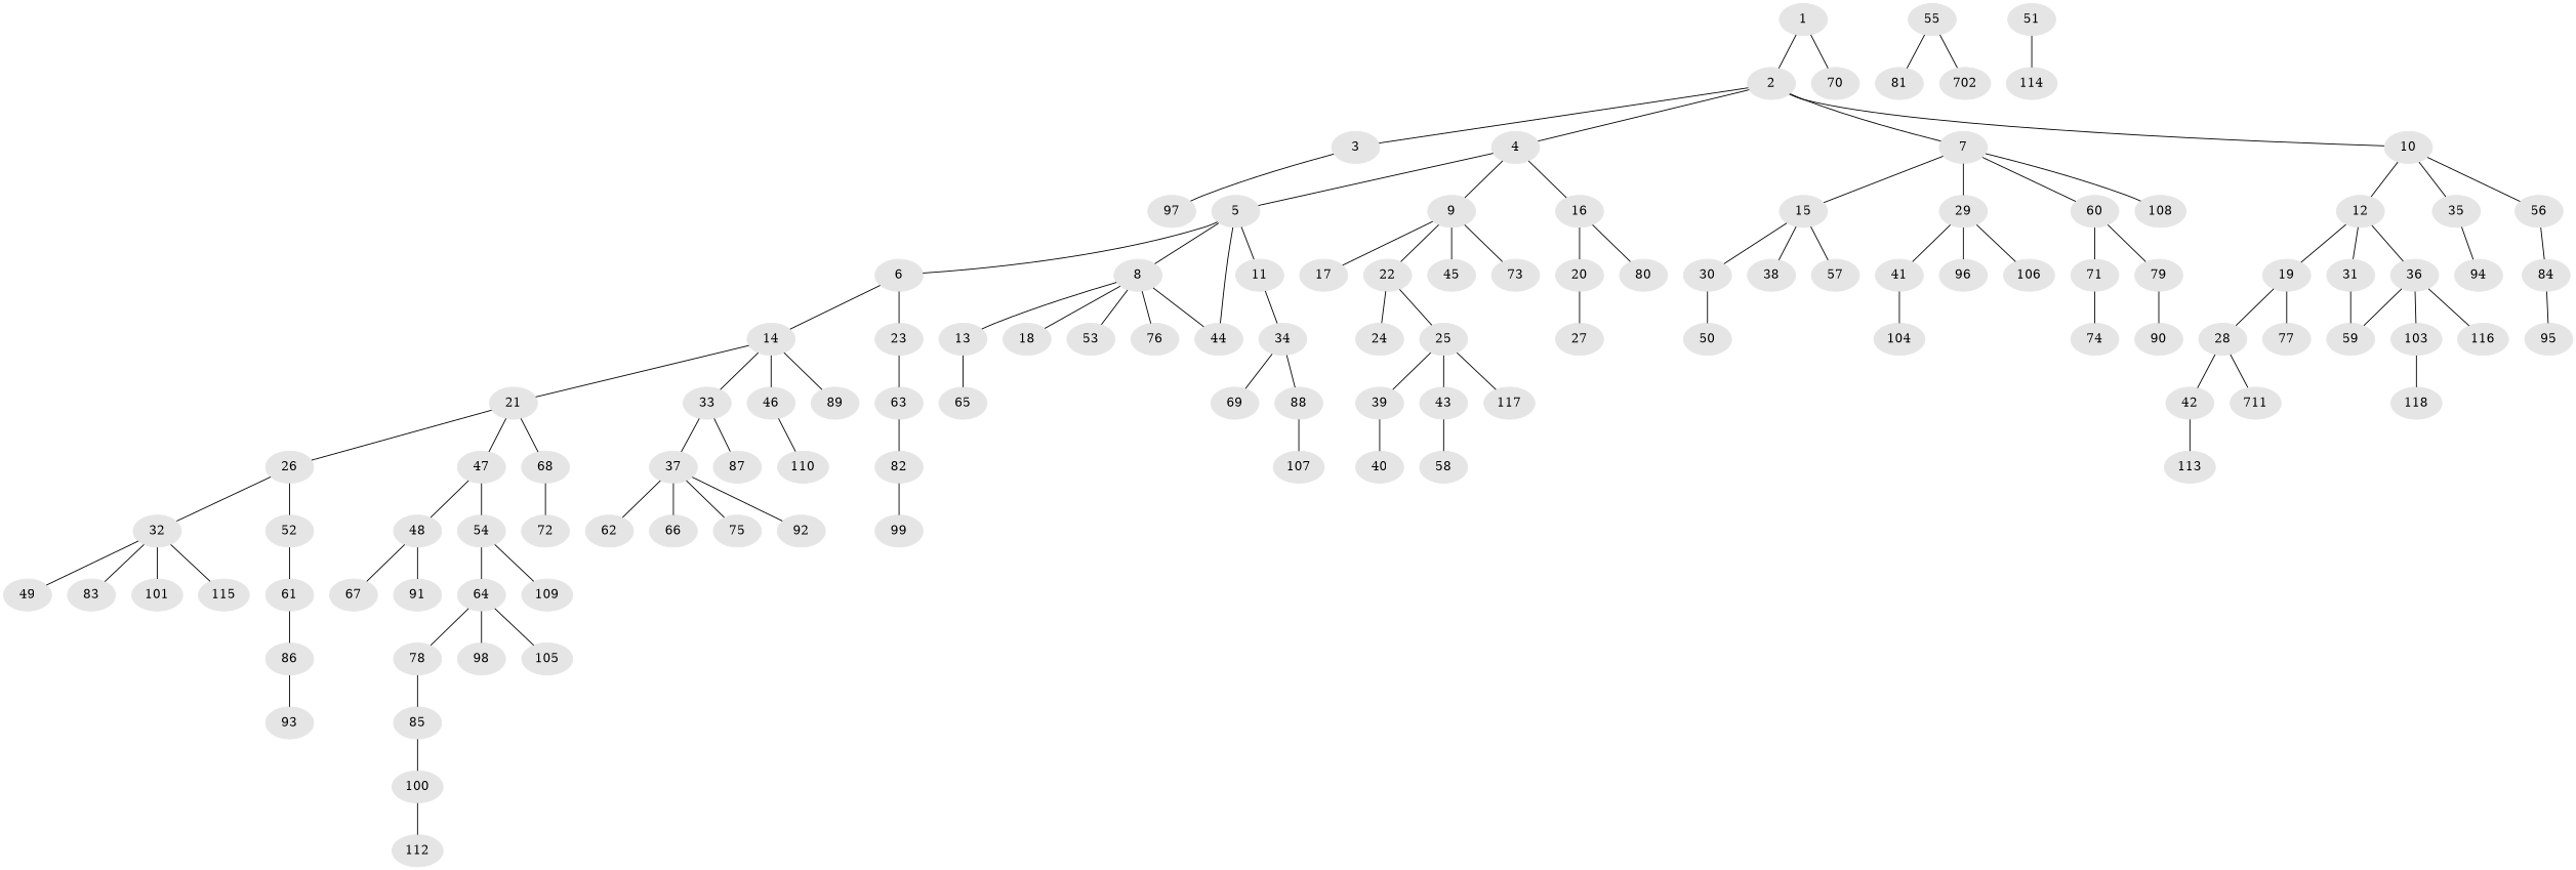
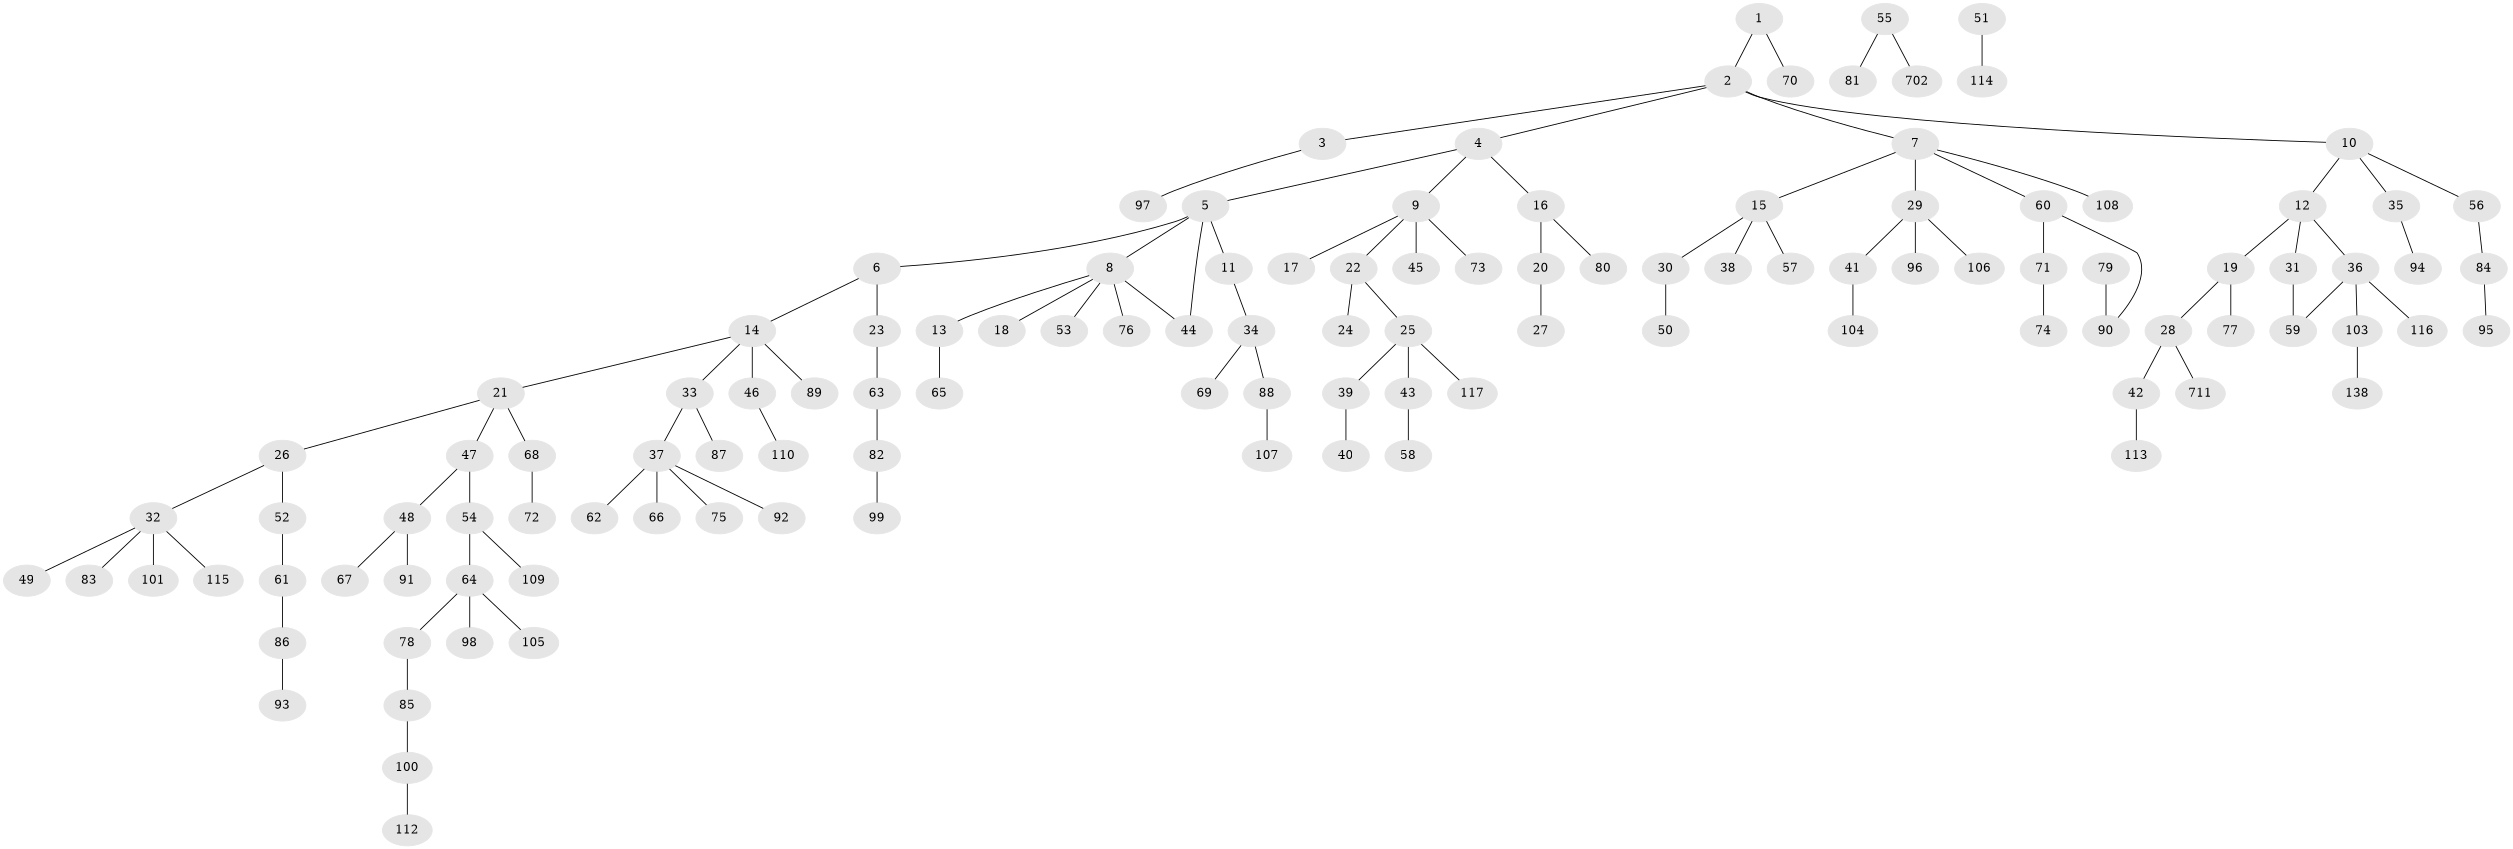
  graph {
    node [color=gray90 style=filled]
    1
    2
    70
    3
    4
    7
    10
    97
    5
    9
    16
    15
    29
    60
    108
    12
    35
    56
    6
    8
    11
    44
    17
    22
    45
    73
    20
    80
    14
    23
    13
    18
    53
    76
    34
    21
    33
    46
    89
    63
    30
    38
    57
    41
    96
    106
    71
    79
    65
    55
    81
    n52 [label=702]
    24
    25
    19
    31
    36
    94
    84
    69
    88
    28
    77
    59
    103
    116
    26
    47
    68
    37
    87
    110
    50
    27
    42
    n76 [label=711]
    32
    52
    48
    54
    72
    39
    43
    117
    82
    40
    58
    49
    83
    101
    115
    61
    113
    104
    62
    66
    75
    92
    107
    51
    114
-   118
+   118 [label=138]
    67
    91
    64
    109
    86
    78
    98
    105
    95
    74
    90
    93
    99
    85
    100
    112
    1 -- 2
    1 -- 70
    2 -- 3
    2 -- 4
    2 -- 7
    2 -- 10
    3 -- 97
    4 -- 5
    4 -- 9
    4 -- 16
    7 -- 15
    7 -- 29
    7 -- 60
    7 -- 108
    10 -- 12
    10 -- 35
    10 -- 56
    5 -- 6
    5 -- 8
    5 -- 11
    5 -- 44
    9 -- 17
    9 -- 22
    9 -- 45
    9 -- 73
    16 -- 20
    16 -- 80
    15 -- 30
    15 -- 38
    15 -- 57
    29 -- 41
    29 -- 96
    29 -- 106
    60 -- 71
-   60 -- 79
+   60 -- 90
    12 -- 19
    12 -- 31
    12 -- 36
    35 -- 94
    56 -- 84
    6 -- 14
    6 -- 23
    8 -- 44
    8 -- 13
    8 -- 18
    8 -- 53
    8 -- 76
    11 -- 34
    22 -- 24
    22 -- 25
    20 -- 27
    14 -- 21
    14 -- 33
    14 -- 46
    14 -- 89
    23 -- 63
    13 -- 65
    34 -- 69
    34 -- 88
    21 -- 26
    21 -- 47
    21 -- 68
    33 -- 37
    33 -- 87
    46 -- 110
    63 -- 82
    30 -- 50
    41 -- 104
    71 -- 74
    79 -- 90
    55 -- 81
    55 -- n52
    25 -- 39
    25 -- 43
    25 -- 117
    19 -- 28
    19 -- 77
    31 -- 59
    36 -- 59
    36 -- 103
    36 -- 116
    84 -- 95
    88 -- 107
    28 -- 42
    28 -- n76
    103 -- 118
    26 -- 32
    26 -- 52
    47 -- 48
    47 -- 54
    68 -- 72
    37 -- 62
    37 -- 66
    37 -- 75
    37 -- 92
    42 -- 113
    32 -- 49
    32 -- 83
    32 -- 101
    32 -- 115
    52 -- 61
    48 -- 67
    48 -- 91
    54 -- 64
    54 -- 109
    39 -- 40
    43 -- 58
    82 -- 99
    61 -- 86
    51 -- 114
    64 -- 78
    64 -- 98
    64 -- 105
    86 -- 93
    78 -- 85
    85 -- 100
    100 -- 112
  }
